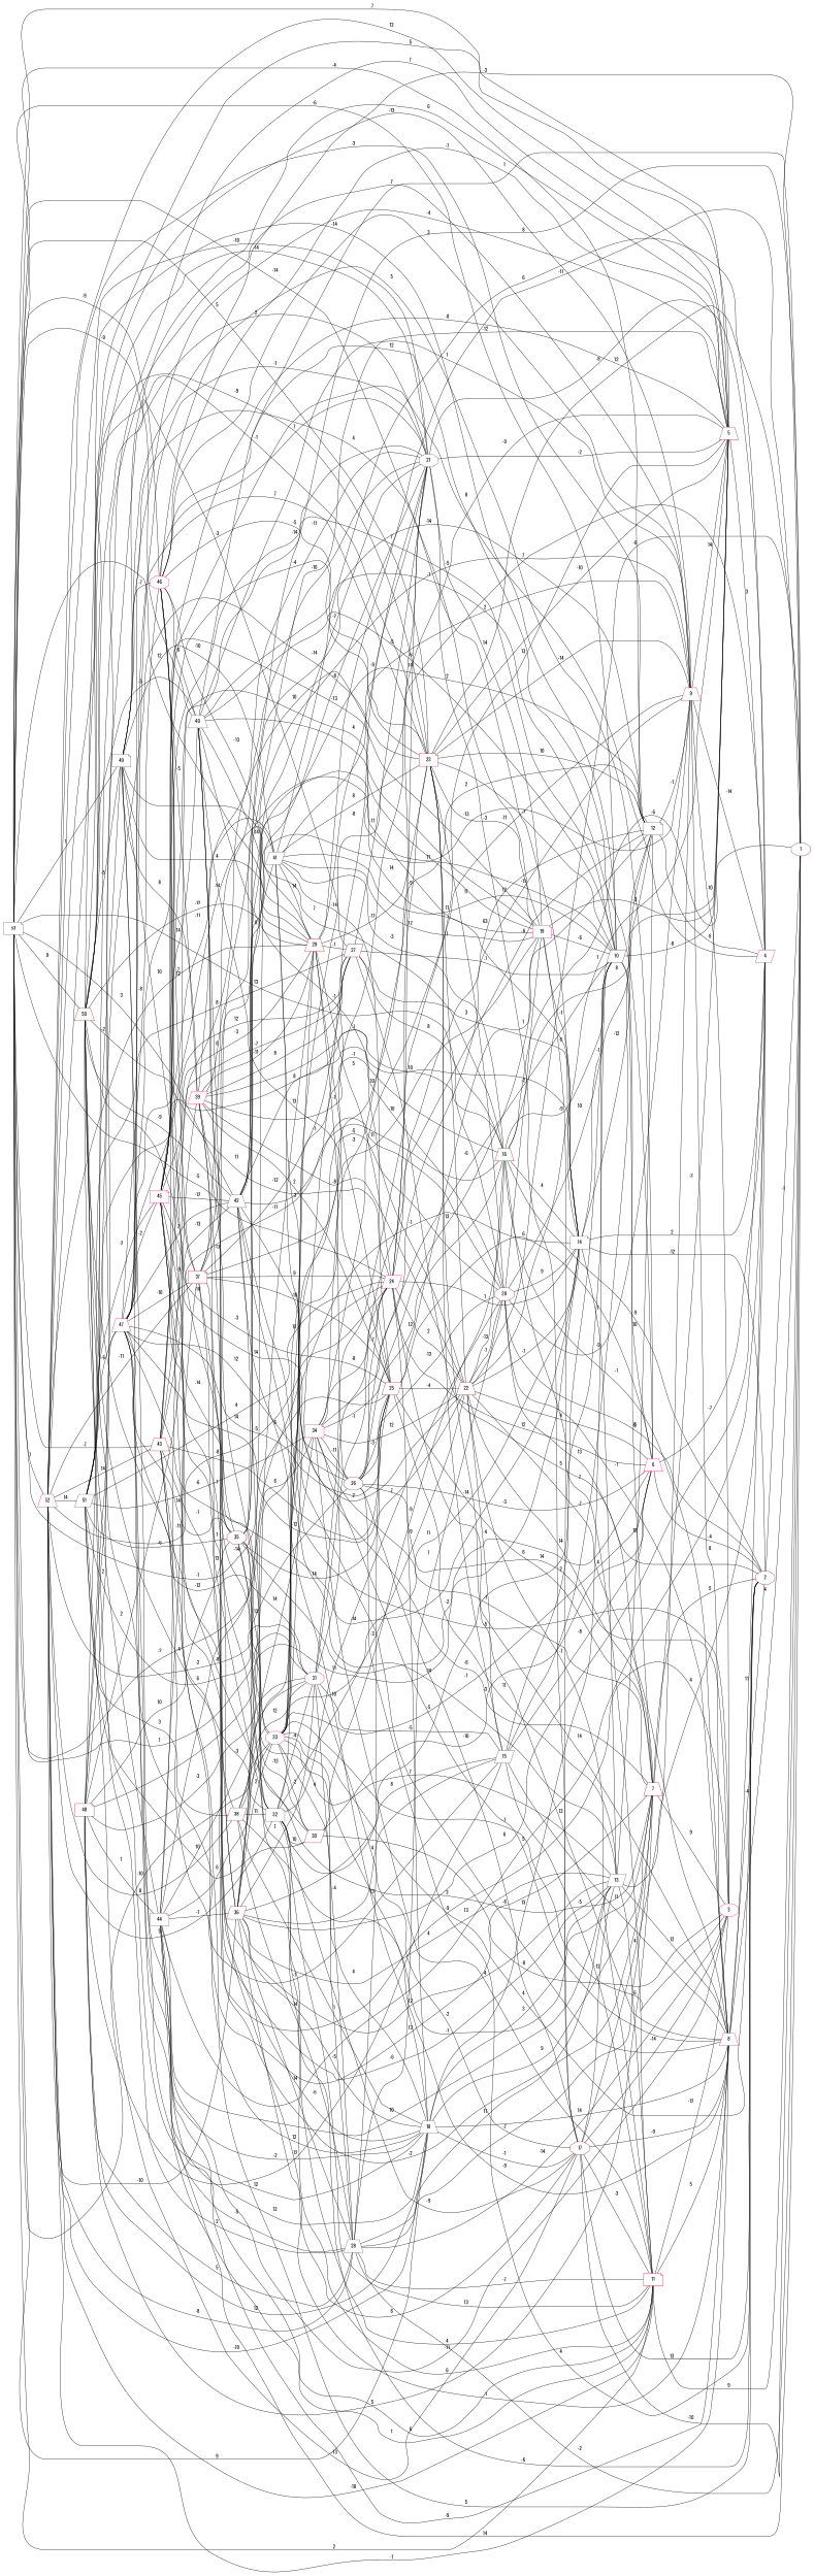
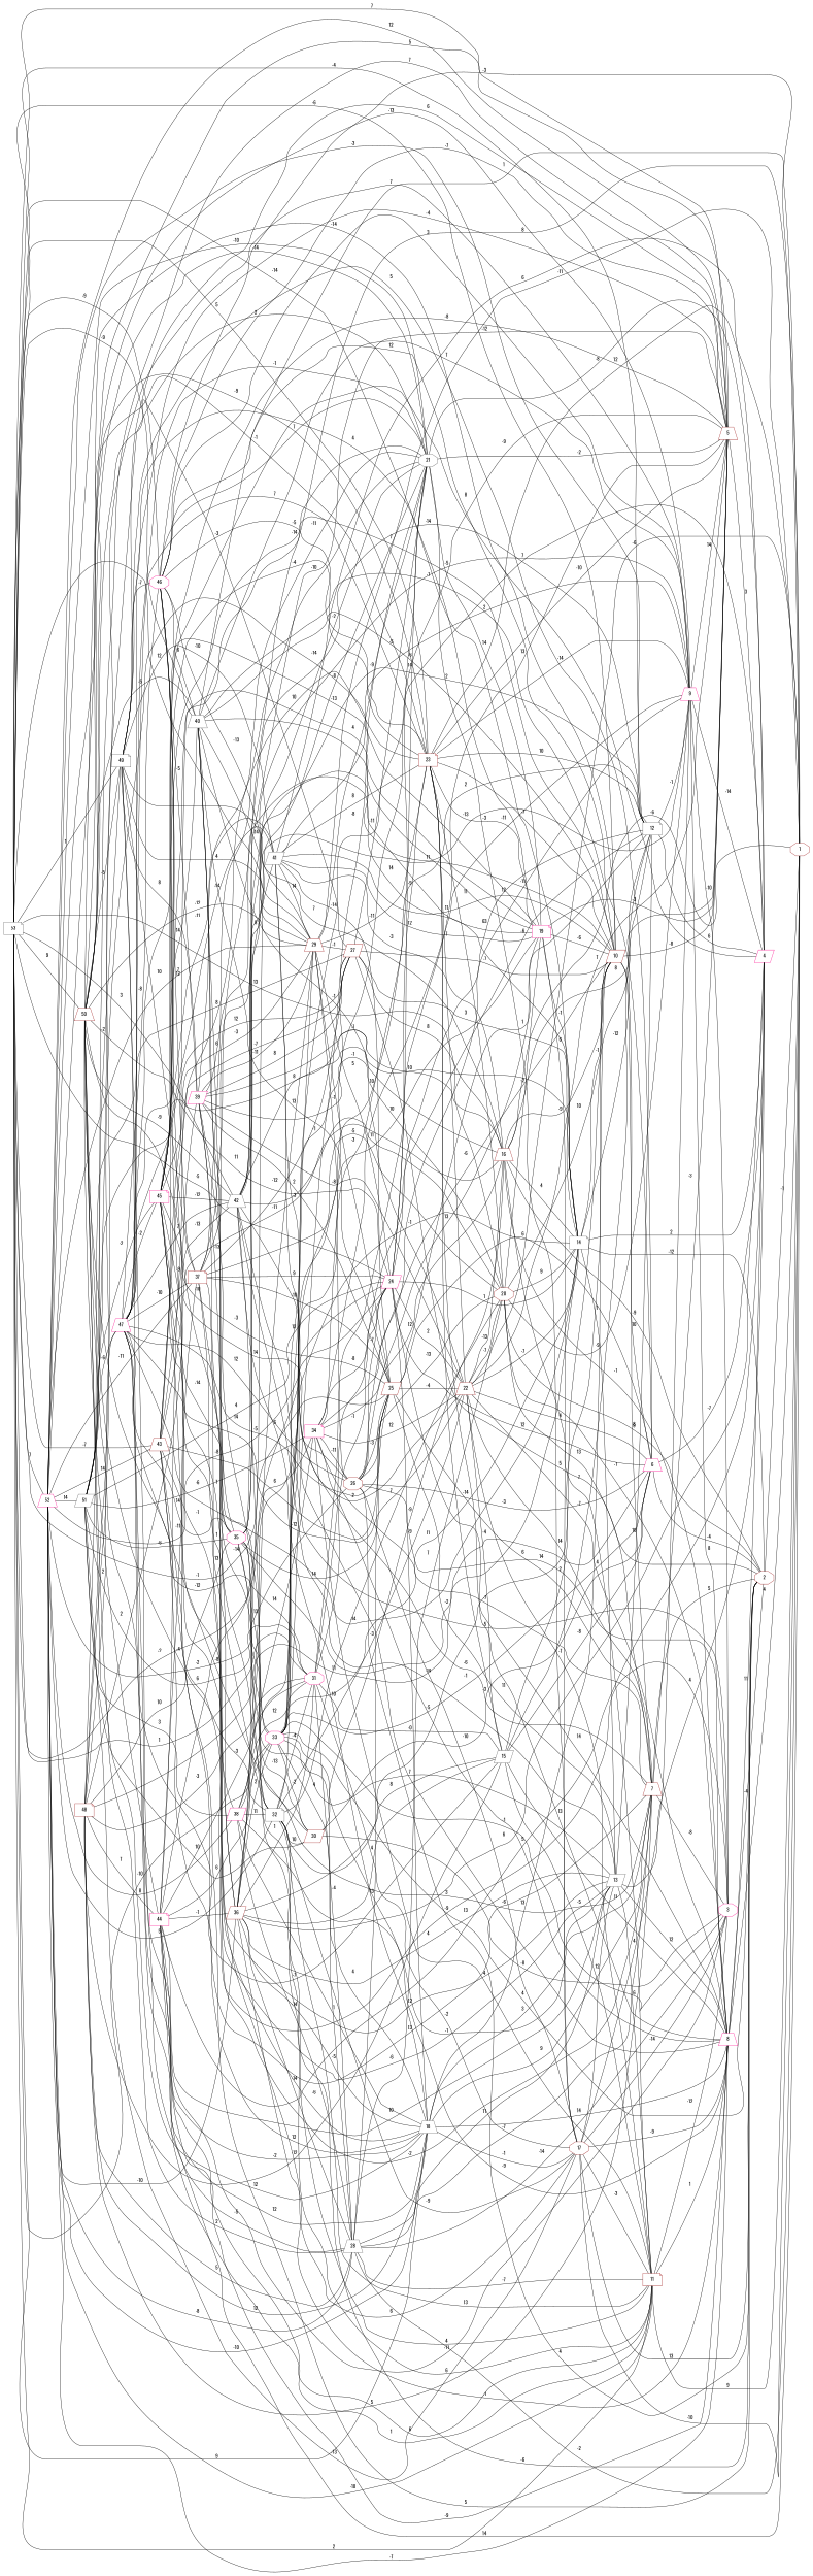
  graph {
    fontname=Oswald
    rankdir=LR
    node [color=brown fontname=Oswald shape=trapezium]
    edge [fontname=Oswald]
    53 [color=gray40 shape=note]
    5
    10 [shape=parallelogram]
    11 [shape=note]
    12 [color=gray40 shape=note]
    16
    18 [color=gray40]
    19 [color=deeppink shape=note]
    23 [shape=note]
    24 [color=deeppink shape=parallelogram]
    25 [shape=parallelogram]
    29
    31 [color=deeppink shape=octagon]
    33 [color=deeppink shape=octagon]
    34 [color=deeppink shape=note]
    40 [color=gray40]
    42 [color=gray40]
    43
    46 [color=deeppink shape=octagon]
    49 [color=gray40 shape=note]
    50
    52 [color=deeppink]
    4 [color=deeppink shape=parallelogram]
    6 [color=deeppink]
    7
    8 [color=deeppink]
    1 [shape=octagon]
    3 [color=deeppink shape=octagon]
    9 [color=deeppink]
    14 [color=gray40 shape=note]
    2 [shape=octagon]
    17 [shape=octagon]
    13 [color=gray40 shape=parallelogram]
    15 [color=gray40 shape=parallelogram]
    22
    20 [shape=octagon]
    21 [color=gray40 shape=octagon]
    26 [shape=octagon]
    27 [shape=parallelogram]
    28 [color=gray40]
    30 [shape=parallelogram]
-   35 [shape=octagon]
+   35 [color=deeppink shape=octagon]
    41 [color=gray40 shape=parallelogram]
    38 [color=deeppink shape=parallelogram]
    39 [color=deeppink shape=parallelogram]
    32 [color=gray40 shape=note]
    37 [shape=note]
    44 [color=deeppink shape=note]
    36 [shape=parallelogram]
    51 [color=gray40 shape=parallelogram]
    45 [color=deeppink shape=note]
    47 [color=deeppink]
    48 [shape=note]
    53 -- 5 [label=7]
    53 -- 10 [label=-6]
    53 -- 11 [label=2]
    53 -- 12 [label=-4]
    53 -- 16 [label=13]
    53 -- 18 [label=9]
    53 -- 19 [label=-14]
    53 -- 23 [label=5]
    53 -- 24 [label=-5]
    53 -- 25 [label=-7]
    53 -- 29 [label=12]
    53 -- 31 [label=1]
    53 -- 33 [label=-10]
    53 -- 34 [label=-2]
    53 -- 40 [label=-9]
    53 -- 42 [label=3]
    53 -- 43 [label=-7]
    53 -- 46 [label=-9]
    53 -- 49 [label=1]
    53 -- 50 [label=9]
    53 -- 52 [label=7]
    5 -- 4 [label=3]
    10 -- 5 [label=-8]
    10 -- 6 [label=10]
    10 -- 7 [label=8]
-   11 -- 8 [label=5]
+   11 -- 8 [label=1]
    11 -- 1 [label=9]
    11 -- 3 [label=-12]
    12 -- 4 [label=6]
    12 -- 9 [label=-1]
    16 -- 5 [label=8]
    16 -- 10 [label=-9]
    16 -- 11 [label=7]
    16 -- 8 [label=-7]
    16 -- 1 [label=-6]
    16 -- 14 [label=4]
    16 -- 2 [label=-9]
    18 -- 10 [label=13]
    18 -- 7 [label=9]
    18 -- 8 [label=14]
    18 -- 17 [label=-1]
    18 -- 13 [label=3]
    19 -- 5 [label=-3]
    19 -- 10 [label=-6]
    19 -- 14 [label=-1]
    19 -- 17 [label=6]
    23 -- 5 [label=-10]
    23 -- 10 [label=-7]
    23 -- 12 [label=10]
    23 -- 19 [label=-3]
    23 -- 8 [label=14]
    23 -- 1 [label=12]
    23 -- 9 [label=-14]
    23 -- 15 [label=-14]
    23 -- 22 [label=7]
    23 -- 20 [label=11]
    24 -- 12 [label=-6]
    24 -- 18 [label=-9]
    24 -- 23 [label=-9]
    24 -- 6 [label=12]
    24 -- 8 [label=13]
    24 -- 14 [label=1]
    24 -- 22 [label=2]
    24 -- 21 [label=14]
    25 -- 12 [label=1]
    25 -- 6 [label=6]
    25 -- 7 [label=6]
    25 -- 13 [label=11]
    25 -- 22 [label=-4]
    29 -- 23 [label=-11]
    29 -- 24 [label=5]
    29 -- 25 [label=-3]
    29 -- 1 [label=-11]
    29 -- 21 [label=-9]
    29 -- 26 [label=-1]
    29 -- 27 [label=-1]
    31 -- 5 [label=13]
    31 -- 12 [label=63]
    31 -- 24 [label=-7]
    31 -- 17 [label=-2]
-   31 -- 15 [label=-5]
+   31 -- 15 [label=-0]
    31 -- 28 [label=-4]
    33 -- 5 [label=-9]
    33 -- 12 [label=2]
    33 -- 18 [label=4]
    33 -- 29 [label=13]
    33 -- 4 [label=7]
    33 -- 6 [label=-1]
    33 -- 8 [label=-9]
    33 -- 3 [label=-1]
    33 -- 2 [label=4]
    33 -- 22 [label=-3]
    33 -- 27 [label=-1]
    33 -- 28 [label=4]
    33 -- 30 [label=-2]
    34 -- 10 [label=-6]
    34 -- 11 [label=4]
    34 -- 16 [label=12]
    34 -- 24 [label=-8]
    34 -- 7 [label=-7]
    34 -- 8 [label=5]
    34 -- 9 [label=-11]
    34 -- 22 [label=12]
    34 -- 21 [label=10]
    34 -- 26 [label=-11]
    40 -- 10 [label=-6]
    40 -- 19 [label=-11]
    40 -- 25 [label=13]
    40 -- 29 [label=-14]
    40 -- 6 [label=-1]
    40 -- 1 [label=1]
    40 -- 9 [label=7]
    40 -- 17 [label=6]
    40 -- 13 [label=7]
    40 -- 22 [label=-1]
    40 -- 35 [label=6]
    42 -- 5 [label=-12]
    42 -- 10 [label=11]
    42 -- 11 [label=4]
    42 -- 18 [label=10]
    42 -- 1 [label=8]
    42 -- 3 [label=-5]
    42 -- 14 [label=10]
    42 -- 13 [label=-14]
    42 -- 22 [label=2]
    42 -- 20 [label=11]
    42 -- 41 [label=8]
    43 -- 10 [label=7]
    43 -- 18 [label=12]
    43 -- 25 [label=6]
    43 -- 42 [label=-13]
    43 -- 7 [label=13]
    43 -- 3 [label=-9]
    43 -- 21 [label=-14]
    43 -- 27 [label=-7]
    43 -- 38 [label=-7]
    43 -- 39 [label=-9]
    46 -- 5 [label=-7]
    46 -- 10 [label=12]
    46 -- 23 [label=-5]
    46 -- 29 [label=-13]
    46 -- 40 [label=6]
    46 -- 1 [label=-3]
    46 -- 9 [label=3]
    46 -- 21 [label=7]
    46 -- 35 [label=-10]
    46 -- 39 [label=-5]
    46 -- 32 [label=7]
    46 -- 37 [label=12]
    49 -- 5 [label=6]
    49 -- 11 [label=1]
    49 -- 16 [label=7]
    49 -- 18 [label=-2]
    49 -- 29 [label=4]
    49 -- 46 [label=-7]
    49 -- 6 [label=5]
    49 -- 14 [label=4]
    49 -- 41 [label=-10]
    49 -- 39 [label=8]
    49 -- 37 [label=10]
    50 -- 5 [label=5]
    50 -- 18 [label=12]
    50 -- 23 [label=-1]
    50 -- 24 [label=11]
    50 -- 25 [label=-3]
    50 -- 29 [label=-12]
    50 -- 31 [label=-12]
    50 -- 40 [label=-5]
    50 -- 42 [label=-9]
    50 -- 49 [label=-5]
    50 -- 9 [label=-13]
    50 -- 15 [label=-7]
    50 -- 21 [label=-14]
    50 -- 27 [label=-3]
    50 -- 28 [label=2]
    50 -- 32 [label=-4]
    50 -- 44 [label=2]
    52 -- 5 [label=12]
    52 -- 10 [label=-14]
    52 -- 11 [label=-10]
    52 -- 12 [label=-3]
    52 -- 18 [label=-10]
    52 -- 23 [label=-9]
    52 -- 24 [label=-8]
    52 -- 29 [label=7]
    52 -- 43 [label=14]
    52 -- 8 [label=-7]
    52 -- 21 [label=-10]
    52 -- 26 [label=-2]
    52 -- 28 [label=-8]
    52 -- 38 [label=8]
    52 -- 32 [label=5]
    52 -- 37 [label=-11]
    52 -- 36 [label=-10]
    52 -- 51 [label=14]
    6 -- 4 [label=-7]
    6 -- 2 [label=-4]
    7 -- 5 [label=-3]
-   7 -- 3 [label=9]
+   7 -- 3 [label=-8]
    7 -- 2 [label=5]
    8 -- 4 [label=11]
    8 -- 1 [label=4]
    8 -- 2 [label=-4]
    9 -- 5 [label=14]
    9 -- 4 [label=-14]
    9 -- 8 [label=8]
    9 -- 3 [label=-10]
    14 -- 10 [label=-1]
    14 -- 12 [label=-12]
    14 -- 4 [label=2]
    14 -- 2 [label=-12]
    14 -- 13 [label=1]
    2 -- 1 [label=-1]
    17 -- 11 [label=-3]
    17 -- 8 [label=-9]
    17 -- 1 [label=-10]
    17 -- 3 [label=-14]
    17 -- 9 [label=4]
    17 -- 2 [label=13]
    17 -- 13 [label=12]
    13 -- 11 [label=6]
    13 -- 12 [label=10]
    13 -- 4 [label=4]
    13 -- 8 [label=12]
    15 -- 10 [label=2]
    15 -- 11 [label=-5]
    15 -- 12 [label=-7]
    15 -- 6 [label=-8]
    15 -- 8 [label=11]
    22 -- 5 [label=7]
    22 -- 11 [label=-7]
    22 -- 16 [label=-13]
    22 -- 6 [label=4]
    22 -- 7 [label=14]
    22 -- 8 [label=4]
    22 -- 1 [label=-6]
    22 -- 14 [label=-7]
    22 -- 15 [label=-4]
    22 -- 20 [label=-7]
    20 -- 12 [label=10]
    20 -- 19 [label=-2]
    20 -- 7 [label=13]
    20 -- 8 [label=-7]
    20 -- 9 [label=-9]
    20 -- 14 [label=9]
    20 -- 2 [label=9]
    21 -- 5 [label=-2]
    21 -- 19 [label=14]
    21 -- 4 [label=-8]
    21 -- 17 [label=12]
    26 -- 19 [label=13]
    26 -- 24 [label=-7]
    26 -- 25 [label=-3]
    26 -- 6 [label=-3]
    26 -- 3 [label=14]
    26 -- 9 [label=-11]
    26 -- 2 [label=4]
    26 -- 17 [label=-10]
    26 -- 20 [label=-13]
    27 -- 10 [label=-7]
    27 -- 14 [label=3]
    27 -- 2 [label=5]
    27 -- 20 [label=8]
    27 -- 21 [label=-5]
    28 -- 11 [label=-7]
    28 -- 25 [label=13]
    28 -- 7 [label=-7]
    28 -- 1 [label=-2]
    28 -- 3 [label=-14]
    28 -- 13 [label=11]
    28 -- 20 [label=7]
    30 -- 16 [label=-9]
    30 -- 6 [label=-3]
    30 -- 3 [label=-8]
    35 -- 11 [label=6]
    35 -- 12 [label=2]
    35 -- 25 [label=14]
    35 -- 33 [label=13]
    35 -- 6 [label=-2]
    35 -- 7 [label=3]
    35 -- 9 [label=-13]
    35 -- 21 [label=-2]
    35 -- 30 [label=-13]
    41 -- 10 [label=11]
    41 -- 16 [label=-3]
    41 -- 19 [label=12]
    41 -- 23 [label=8]
    41 -- 25 [label=-14]
    41 -- 29 [label=14]
    41 -- 4 [label=6]
    41 -- 7 [label=-6]
    41 -- 8 [label=-6]
    41 -- 9 [label=2]
    38 -- 18 [label=1]
    38 -- 31 [label=12]
    38 -- 34 [label=14]
    38 -- 7 [label=-1]
    38 -- 14 [label=-1]
    38 -- 28 [label=-14]
    38 -- 32 [label=11]
    39 -- 16 [label=-7]
    39 -- 25 [label=2]
    39 -- 29 [label=-11]
    39 -- 33 [label=14]
    39 -- 14 [label=14]
    39 -- 13 [label=12]
    39 -- 22 [label=-8]
    39 -- 20 [label=-7]
    39 -- 21 [label=-11]
    39 -- 27 [label=8]
    39 -- 36 [label=-13]
    32 -- 11 [label=13]
    32 -- 31 [label=-4]
    32 -- 14 [label=11]
    32 -- 2 [label=-6]
    32 -- 17 [label=-9]
    32 -- 15 [label=8]
    32 -- 20 [label=7]
    32 -- 21 [label=-8]
    32 -- 30 [label=10]
    37 -- 12 [label=-14]
    37 -- 18 [label=-6]
    37 -- 24 [label=9]
    37 -- 25 [label=-10]
    37 -- 9 [label=-5]
    37 -- 20 [label=-5]
    37 -- 21 [label=-10]
    37 -- 27 [label=-12]
    37 -- 32 [label=-14]
    37 -- 36 [label=1]
    44 -- 11 [label=6]
    44 -- 23 [label=10]
    44 -- 24 [label=6]
    44 -- 31 [label=-3]
    44 -- 33 [label=6]
    44 -- 4 [label=13]
    44 -- 8 [label=-9]
    44 -- 1 [label=14]
    44 -- 3 [label=-11]
    44 -- 13 [label=10]
    44 -- 37 [label=-11]
    44 -- 36 [label=-7]
    36 -- 10 [label=-5]
    36 -- 18 [label=-5]
    36 -- 19 [label=-10]
    36 -- 29 [label=-11]
    36 -- 31 [label=1]
    36 -- 33 [label=2]
    36 -- 4 [label=6]
    36 -- 8 [label=-1]
    36 -- 13 [label=4]
    36 -- 15 [label=4]
    36 -- 21 [label=-8]
    36 -- 28 [label=-14]
    51 -- 5 [label=7]
    51 -- 16 [label=8]
    51 -- 24 [label=4]
    51 -- 31 [label=6]
    51 -- 34 [label=-6]
    51 -- 49 [label=-2]
    51 -- 17 [label=-13]
    51 -- 27 [label=8]
    51 -- 30 [label=10]
    51 -- 35 [label=-6]
    51 -- 38 [label=3]
    51 -- 45 [label=-2]
    51 -- 47 [label=-6]
    45 -- 5 [label=-8]
    45 -- 19 [label=4]
    45 -- 23 [label=-4]
    45 -- 29 [label=-3]
    45 -- 40 [label=14]
    45 -- 42 [label=-12]
    45 -- 4 [label=8]
    45 -- 7 [label=-2]
    45 -- 2 [label=5]
    45 -- 13 [label=-6]
    45 -- 26 [label=14]
    45 -- 35 [label=-14]
    45 -- 41 [label=-14]
    45 -- 32 [label=13]
    47 -- 5 [label=-4]
    47 -- 18 [label=12]
    47 -- 19 [label=-13]
    47 -- 23 [label=7]
    47 -- 25 [label=-5]
    47 -- 42 [label=7]
    47 -- 46 [label=-8]
    47 -- 14 [label=-14]
    47 -- 22 [label=-12]
    47 -- 21 [label=-1]
    47 -- 26 [label=12]
    47 -- 27 [label=12]
    47 -- 28 [label=-5]
    47 -- 30 [label=-8]
    47 -- 35 [label=14]
    47 -- 41 [label=-11]
    47 -- 37 [label=-10]
    47 -- 45 [label=-2]
    48 -- 16 [label=-3]
    48 -- 18 [label=12]
    48 -- 19 [label=-14]
    48 -- 31 [label=-3]
    48 -- 7 [label=5]
    48 -- 9 [label=7]
    48 -- 14 [label=11]
    48 -- 15 [label=-12]
    48 -- 21 [label=2]
    48 -- 28 [label=5]
    48 -- 35 [label=10]
    48 -- 44 [label=7]
    48 -- 47 [label=2]
  }
